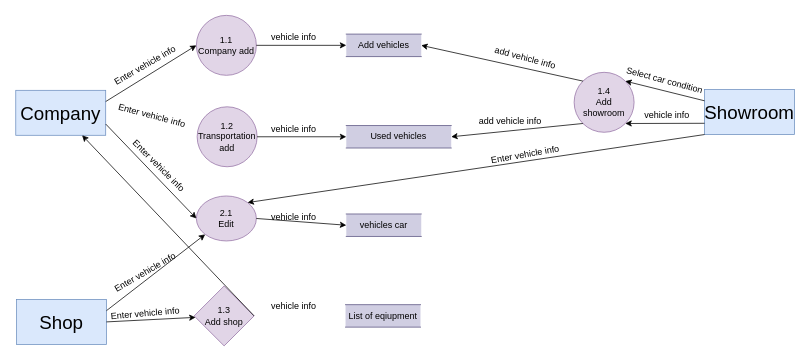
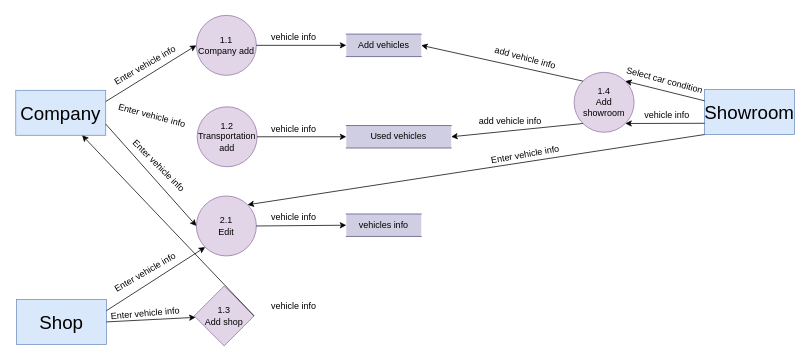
  <mxCell id="0" />
  <mxCell id="1" parent="0" />
  <mxCell id="2" value="&lt;font style=&quot;font-size: 25px;&quot;&gt;Company&lt;/font&gt;" style="rounded=0;whiteSpace=wrap;html=1;fillColor=#dae8fc;strokeColor=#6c8ebf;" parent="1" vertex="1"><mxGeometry x="20" y="120" width="120" height="60" as="geometry" /></mxCell>
  <mxCell id="3" value="1.1&lt;br&gt;Company add" style="ellipse;whiteSpace=wrap;html=1;aspect=fixed;fillColor=#e1d5e7;strokeColor=#9673a6;" parent="1" vertex="1"><mxGeometry x="261" y="20" width="80" height="80" as="geometry" /></mxCell>
  <mxCell id="4" value="1.2&lt;br&gt;Transportation&lt;br&gt;add" style="ellipse;whiteSpace=wrap;html=1;aspect=fixed;fillColor=#e1d5e7;strokeColor=#9673a6;" parent="1" vertex="1"><mxGeometry x="262" y="142" width="80" height="80" as="geometry" /></mxCell>
- <mxCell id="5" value="2.1&lt;br&gt;Edit" style="ellipse;whiteSpace=wrap;html=1;aspect=fixed;fillColor=#e1d5e7;strokeColor=#9673a6;" parent="1" vertex="1"><mxGeometry x="261" y="261" width="80" height="60" as="geometry" /></mxCell>
+ <mxCell id="5" value="2.1&lt;br&gt;Edit" style="ellipse;whiteSpace=wrap;html=1;aspect=fixed;fillColor=#e1d5e7;strokeColor=#9673a6;" parent="1" vertex="1"><mxGeometry x="261" y="261" width="80" height="80" as="geometry" /></mxCell>
  <mxCell id="6" value="Add vehicles" style="html=1;dashed=0;whiteSpace=wrap;shape=partialRectangle;right=0;left=0;fillColor=#d0cee2;strokeColor=#56517e;" parent="1" vertex="1"><mxGeometry x="461" y="45" width="100" height="30" as="geometry" /></mxCell>
  <mxCell id="7" value="Used vehicles" style="html=1;dashed=0;whiteSpace=wrap;shape=partialRectangle;right=0;left=0;fillColor=#d0cee2;strokeColor=#56517e;" parent="1" vertex="1"><mxGeometry x="461" y="167" width="140" height="30" as="geometry" /></mxCell>
- <mxCell id="8" value="vehicles car" style="html=1;dashed=0;whiteSpace=wrap;shape=partialRectangle;right=0;left=0;fillColor=#d0cee2;strokeColor=#56517e;" parent="1" vertex="1"><mxGeometry x="461" y="285" width="100" height="30" as="geometry" /></mxCell>
+ <mxCell id="8" value="vehicles info" style="html=1;dashed=0;whiteSpace=wrap;shape=partialRectangle;right=0;left=0;fillColor=#d0cee2;strokeColor=#56517e;" parent="1" vertex="1"><mxGeometry x="461" y="285" width="100" height="30" as="geometry" /></mxCell>
  <mxCell id="9" value="&lt;font style=&quot;font-size: 25px;&quot;&gt;Shop&lt;/font&gt;" style="rounded=0;whiteSpace=wrap;html=1;fillColor=#dae8fc;strokeColor=#6c8ebf;" parent="1" vertex="1"><mxGeometry x="21" y="399" width="120" height="60" as="geometry" /></mxCell>
  <mxCell id="10" value="1.3&lt;br&gt;Add shop" style="rhombus;whiteSpace=wrap;html=1;aspect=fixed;fillColor=#e1d5e7;strokeColor=#9673a6;" parent="1" vertex="1"><mxGeometry x="258" y="381" width="80" height="80" as="geometry" /></mxCell>
- <mxCell id="11" value="List of eqiupment" style="html=1;dashed=0;whiteSpace=wrap;shape=partialRectangle;right=0;left=0;fillColor=#d0cee2;strokeColor=#56517e;" parent="1" vertex="1"><mxGeometry x="460" y="406" width="100" height="30" as="geometry" /></mxCell>
  <mxCell id="12" value="" style="endArrow=classic;html=1;rounded=0;entryX=0;entryY=0.5;entryDx=0;entryDy=0;exitX=1;exitY=0.25;exitDx=0;exitDy=0;" parent="1" source="2" target="3" edge="1"><mxGeometry width="50" height="50" relative="1" as="geometry"><mxPoint x="380" y="270" as="sourcePoint" /><mxPoint x="430" y="220" as="targetPoint" /></mxGeometry></mxCell>
  <mxCell id="13" value="Enter vehicle info" style="text;html=1;strokeColor=none;fillColor=none;align=center;verticalAlign=middle;whiteSpace=wrap;rounded=0;rotation=-30;" parent="1" vertex="1"><mxGeometry x="142.74" y="82.19" width="100" height="10" as="geometry" /></mxCell>
  <mxCell id="14" value="Enter vehicle info" style="text;html=1;strokeColor=none;fillColor=none;align=center;verticalAlign=middle;whiteSpace=wrap;rounded=0;rotation=15;" parent="1" vertex="1"><mxGeometry x="152" y="149" width="100" height="10" as="geometry" /></mxCell>
  <mxCell id="15" value="" style="endArrow=classic;html=1;rounded=0;entryX=0;entryY=0.5;entryDx=0;entryDy=0;exitX=1;exitY=0.75;exitDx=0;exitDy=0;" parent="1" source="2" target="5" edge="1"><mxGeometry width="50" height="50" relative="1" as="geometry"><mxPoint x="150" y="160" as="sourcePoint" /><mxPoint x="272" y="192" as="targetPoint" /></mxGeometry></mxCell>
  <mxCell id="16" value="Enter vehicle info" style="text;html=1;strokeColor=none;fillColor=none;align=center;verticalAlign=middle;whiteSpace=wrap;rounded=0;rotation=45;" parent="1" vertex="1"><mxGeometry x="161" y="216" width="100" height="10" as="geometry" /></mxCell>
  <mxCell id="17" value="" style="endArrow=classic;html=1;rounded=0;entryX=0;entryY=1;entryDx=0;entryDy=0;exitX=1;exitY=0.25;exitDx=0;exitDy=0;" parent="1" source="9" target="5" edge="1"><mxGeometry width="50" height="50" relative="1" as="geometry"><mxPoint x="150" y="175" as="sourcePoint" /><mxPoint x="271" y="311" as="targetPoint" /></mxGeometry></mxCell>
  <mxCell id="18" value="Enter vehicle info" style="text;html=1;strokeColor=none;fillColor=none;align=center;verticalAlign=middle;whiteSpace=wrap;rounded=0;rotation=-30;" parent="1" vertex="1"><mxGeometry x="143" y="358" width="100" height="10" as="geometry" /></mxCell>
  <mxCell id="19" value="" style="endArrow=classic;html=1;rounded=0;exitX=1;exitY=0.5;exitDx=0;exitDy=0;" parent="1" source="9" target="10" edge="1"><mxGeometry width="50" height="50" relative="1" as="geometry"><mxPoint x="151" y="424" as="sourcePoint" /><mxPoint x="283" y="339" as="targetPoint" /></mxGeometry></mxCell>
  <mxCell id="20" value="Enter vehicle info" style="text;html=1;strokeColor=none;fillColor=none;align=center;verticalAlign=middle;whiteSpace=wrap;rounded=0;rotation=-5;" parent="1" vertex="1"><mxGeometry x="143" y="413" width="100" height="10" as="geometry" /></mxCell>
  <mxCell id="21" value="" style="endArrow=classic;html=1;rounded=0;entryX=0;entryY=0.5;entryDx=0;entryDy=0;exitX=1;exitY=0.5;exitDx=0;exitDy=0;" parent="1" source="3" target="6" edge="1"><mxGeometry width="50" height="50" relative="1" as="geometry"><mxPoint x="150" y="145" as="sourcePoint" /><mxPoint x="271" y="70" as="targetPoint" /></mxGeometry></mxCell>
  <mxCell id="22" value="" style="endArrow=classic;html=1;rounded=0;entryX=0;entryY=0.5;entryDx=0;entryDy=0;exitX=1;exitY=0.5;exitDx=0;exitDy=0;" parent="1" source="4" target="7" edge="1"><mxGeometry width="50" height="50" relative="1" as="geometry"><mxPoint x="351" y="70" as="sourcePoint" /><mxPoint x="471" y="70" as="targetPoint" /></mxGeometry></mxCell>
  <mxCell id="23" value="" style="endArrow=classic;html=1;rounded=0;entryX=0;entryY=0.5;entryDx=0;entryDy=0;exitX=1;exitY=0.5;exitDx=0;exitDy=0;" parent="1" source="5" target="8" edge="1"><mxGeometry width="50" height="50" relative="1" as="geometry"><mxPoint x="352" y="192" as="sourcePoint" /><mxPoint x="471" y="190" as="targetPoint" /></mxGeometry></mxCell>
  <mxCell id="24" value="" style="endArrow=classic;html=1;rounded=0;exitX=1;exitY=0.5;exitDx=0;exitDy=0;" parent="1" source="10" target="2" edge="1"><mxGeometry width="50" height="50" relative="1" as="geometry"><mxPoint x="351" y="311" as="sourcePoint" /><mxPoint x="471" y="310" as="targetPoint" /></mxGeometry></mxCell>
  <mxCell id="25" value="vehicle info" style="text;html=1;strokeColor=none;fillColor=none;align=center;verticalAlign=middle;whiteSpace=wrap;rounded=0;" parent="1" vertex="1"><mxGeometry x="351" y="45" width="80" height="10" as="geometry" /></mxCell>
  <mxCell id="26" value="vehicle info" style="text;html=1;strokeColor=none;fillColor=none;align=center;verticalAlign=middle;whiteSpace=wrap;rounded=0;" parent="1" vertex="1"><mxGeometry x="351" y="167" width="80" height="10" as="geometry" /></mxCell>
  <mxCell id="27" value="vehicle info" style="text;html=1;strokeColor=none;fillColor=none;align=center;verticalAlign=middle;whiteSpace=wrap;rounded=0;" parent="1" vertex="1"><mxGeometry x="351" y="285" width="80" height="10" as="geometry" /></mxCell>
  <mxCell id="28" value="vehicle info" style="text;html=1;strokeColor=none;fillColor=none;align=center;verticalAlign=middle;whiteSpace=wrap;rounded=0;" parent="1" vertex="1"><mxGeometry x="351" y="403" width="80" height="10" as="geometry" /></mxCell>
  <mxCell id="29" value="&lt;font style=&quot;font-size: 25px;&quot;&gt;Showroom&lt;/font&gt;" style="rounded=0;whiteSpace=wrap;html=1;fillColor=#dae8fc;strokeColor=#6c8ebf;" parent="1" vertex="1"><mxGeometry x="939" y="119" width="120" height="60" as="geometry" /></mxCell>
  <mxCell id="30" value="1.4&lt;br&gt;Add showroom" style="ellipse;whiteSpace=wrap;html=1;aspect=fixed;fillColor=#e1d5e7;strokeColor=#9673a6;" parent="1" vertex="1"><mxGeometry x="765" y="96" width="80" height="80" as="geometry" /></mxCell>
  <mxCell id="31" value="" style="endArrow=classic;html=1;rounded=0;entryX=1;entryY=1;entryDx=0;entryDy=0;exitX=0;exitY=0.75;exitDx=0;exitDy=0;" parent="1" source="29" target="30" edge="1"><mxGeometry width="50" height="50" relative="1" as="geometry"><mxPoint x="351" y="70" as="sourcePoint" /><mxPoint x="471" y="70" as="targetPoint" /></mxGeometry></mxCell>
  <mxCell id="32" value="" style="endArrow=classic;html=1;rounded=0;entryX=1;entryY=0;entryDx=0;entryDy=0;exitX=0;exitY=0.25;exitDx=0;exitDy=0;" parent="1" source="29" target="30" edge="1"><mxGeometry width="50" height="50" relative="1" as="geometry"><mxPoint x="361" y="80" as="sourcePoint" /><mxPoint x="481" y="80" as="targetPoint" /></mxGeometry></mxCell>
  <mxCell id="33" value="Select car condition" style="text;html=1;strokeColor=none;fillColor=none;align=center;verticalAlign=middle;whiteSpace=wrap;rounded=0;rotation=15;" parent="1" vertex="1"><mxGeometry x="831" y="102" width="110" height="10" as="geometry" /></mxCell>
  <mxCell id="34" value="vehicle info" style="text;html=1;strokeColor=none;fillColor=none;align=center;verticalAlign=middle;whiteSpace=wrap;rounded=0;rotation=0;" parent="1" vertex="1"><mxGeometry x="849" y="149" width="80" height="10" as="geometry" /></mxCell>
  <mxCell id="35" value="Enter vehicle info" style="text;html=1;strokeColor=none;fillColor=none;align=center;verticalAlign=middle;whiteSpace=wrap;rounded=0;rotation=-10;" parent="1" vertex="1"><mxGeometry x="650" y="201" width="100" height="10" as="geometry" /></mxCell>
  <mxCell id="36" value="" style="endArrow=classic;html=1;rounded=0;entryX=1;entryY=0;entryDx=0;entryDy=0;exitX=0;exitY=1;exitDx=0;exitDy=0;" parent="1" source="29" target="5" edge="1"><mxGeometry width="50" height="50" relative="1" as="geometry"><mxPoint x="999" y="226" as="sourcePoint" /><mxPoint x="880" y="230" as="targetPoint" /></mxGeometry></mxCell>
  <mxCell id="37" value="" style="endArrow=classic;html=1;rounded=0;entryX=1;entryY=0.5;entryDx=0;entryDy=0;exitX=0;exitY=0;exitDx=0;exitDy=0;" parent="1" source="30" target="6" edge="1"><mxGeometry width="50" height="50" relative="1" as="geometry"><mxPoint x="471" y="70" as="sourcePoint" /><mxPoint x="351" y="70" as="targetPoint" /></mxGeometry></mxCell>
  <mxCell id="38" value="" style="endArrow=classic;html=1;rounded=0;entryX=1;entryY=0.5;entryDx=0;entryDy=0;exitX=0;exitY=1;exitDx=0;exitDy=0;" parent="1" source="30" target="7" edge="1"><mxGeometry width="50" height="50" relative="1" as="geometry"><mxPoint x="481" y="80" as="sourcePoint" /><mxPoint x="361" y="80" as="targetPoint" /></mxGeometry></mxCell>
  <mxCell id="39" value="add vehicle info" style="text;html=1;strokeColor=none;fillColor=none;align=center;verticalAlign=middle;whiteSpace=wrap;rounded=0;" parent="1" vertex="1"><mxGeometry x="630" y="157" width="100" height="10" as="geometry" /></mxCell>
  <mxCell id="40" value="add vehicle info" style="text;html=1;strokeColor=none;fillColor=none;align=center;verticalAlign=middle;whiteSpace=wrap;rounded=0;rotation=15;" parent="1" vertex="1"><mxGeometry x="650" y="72.19" width="100" height="10" as="geometry" /></mxCell>
